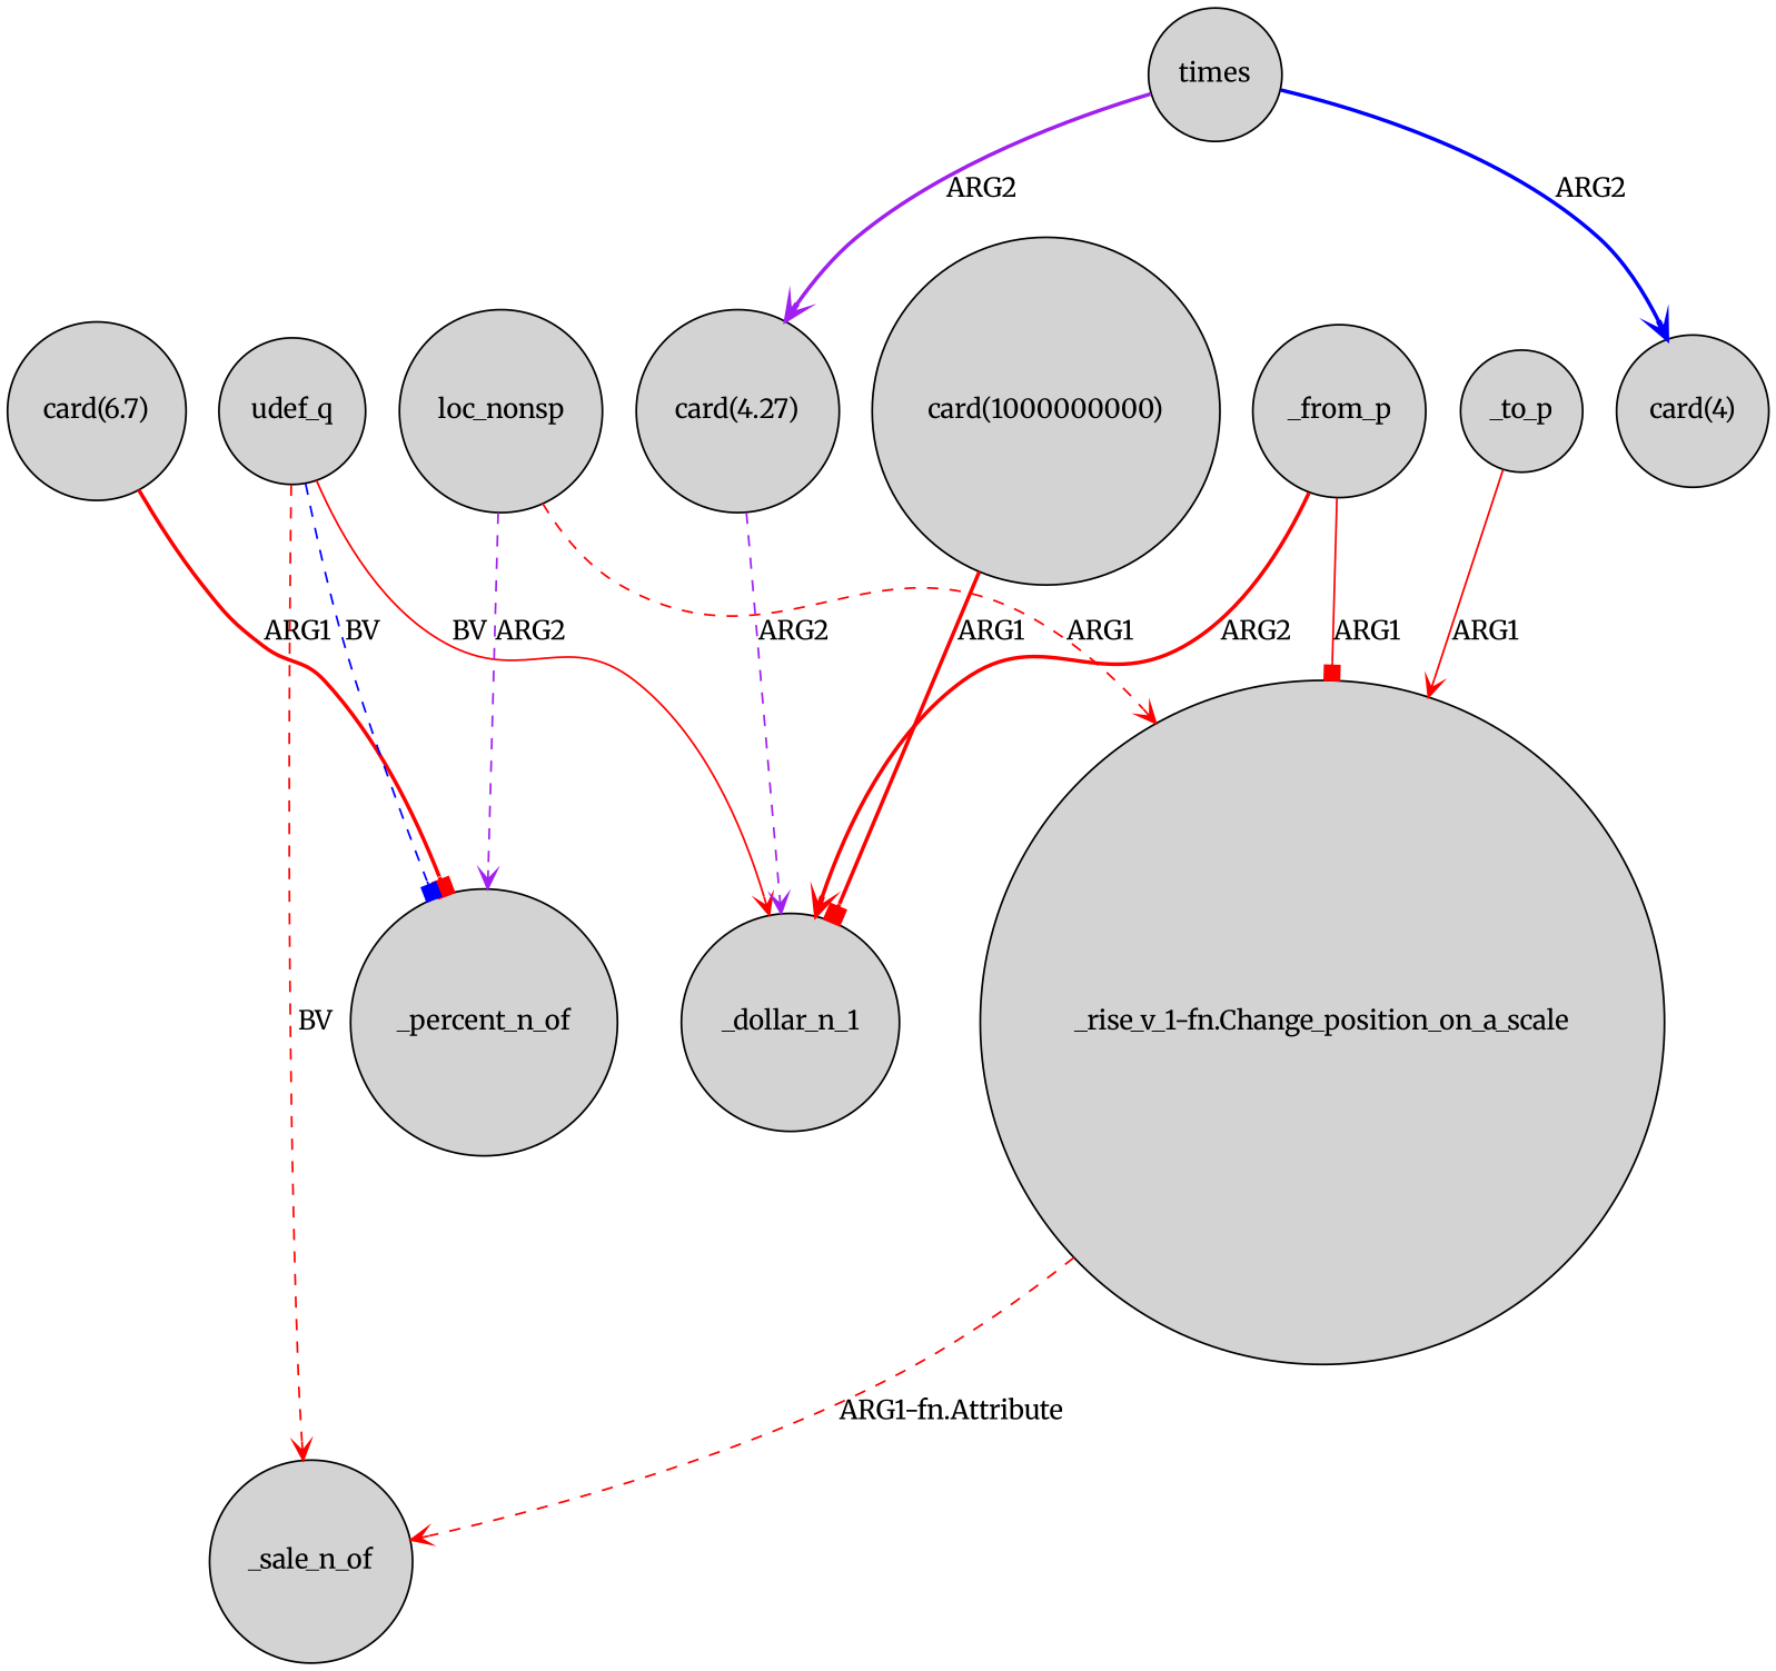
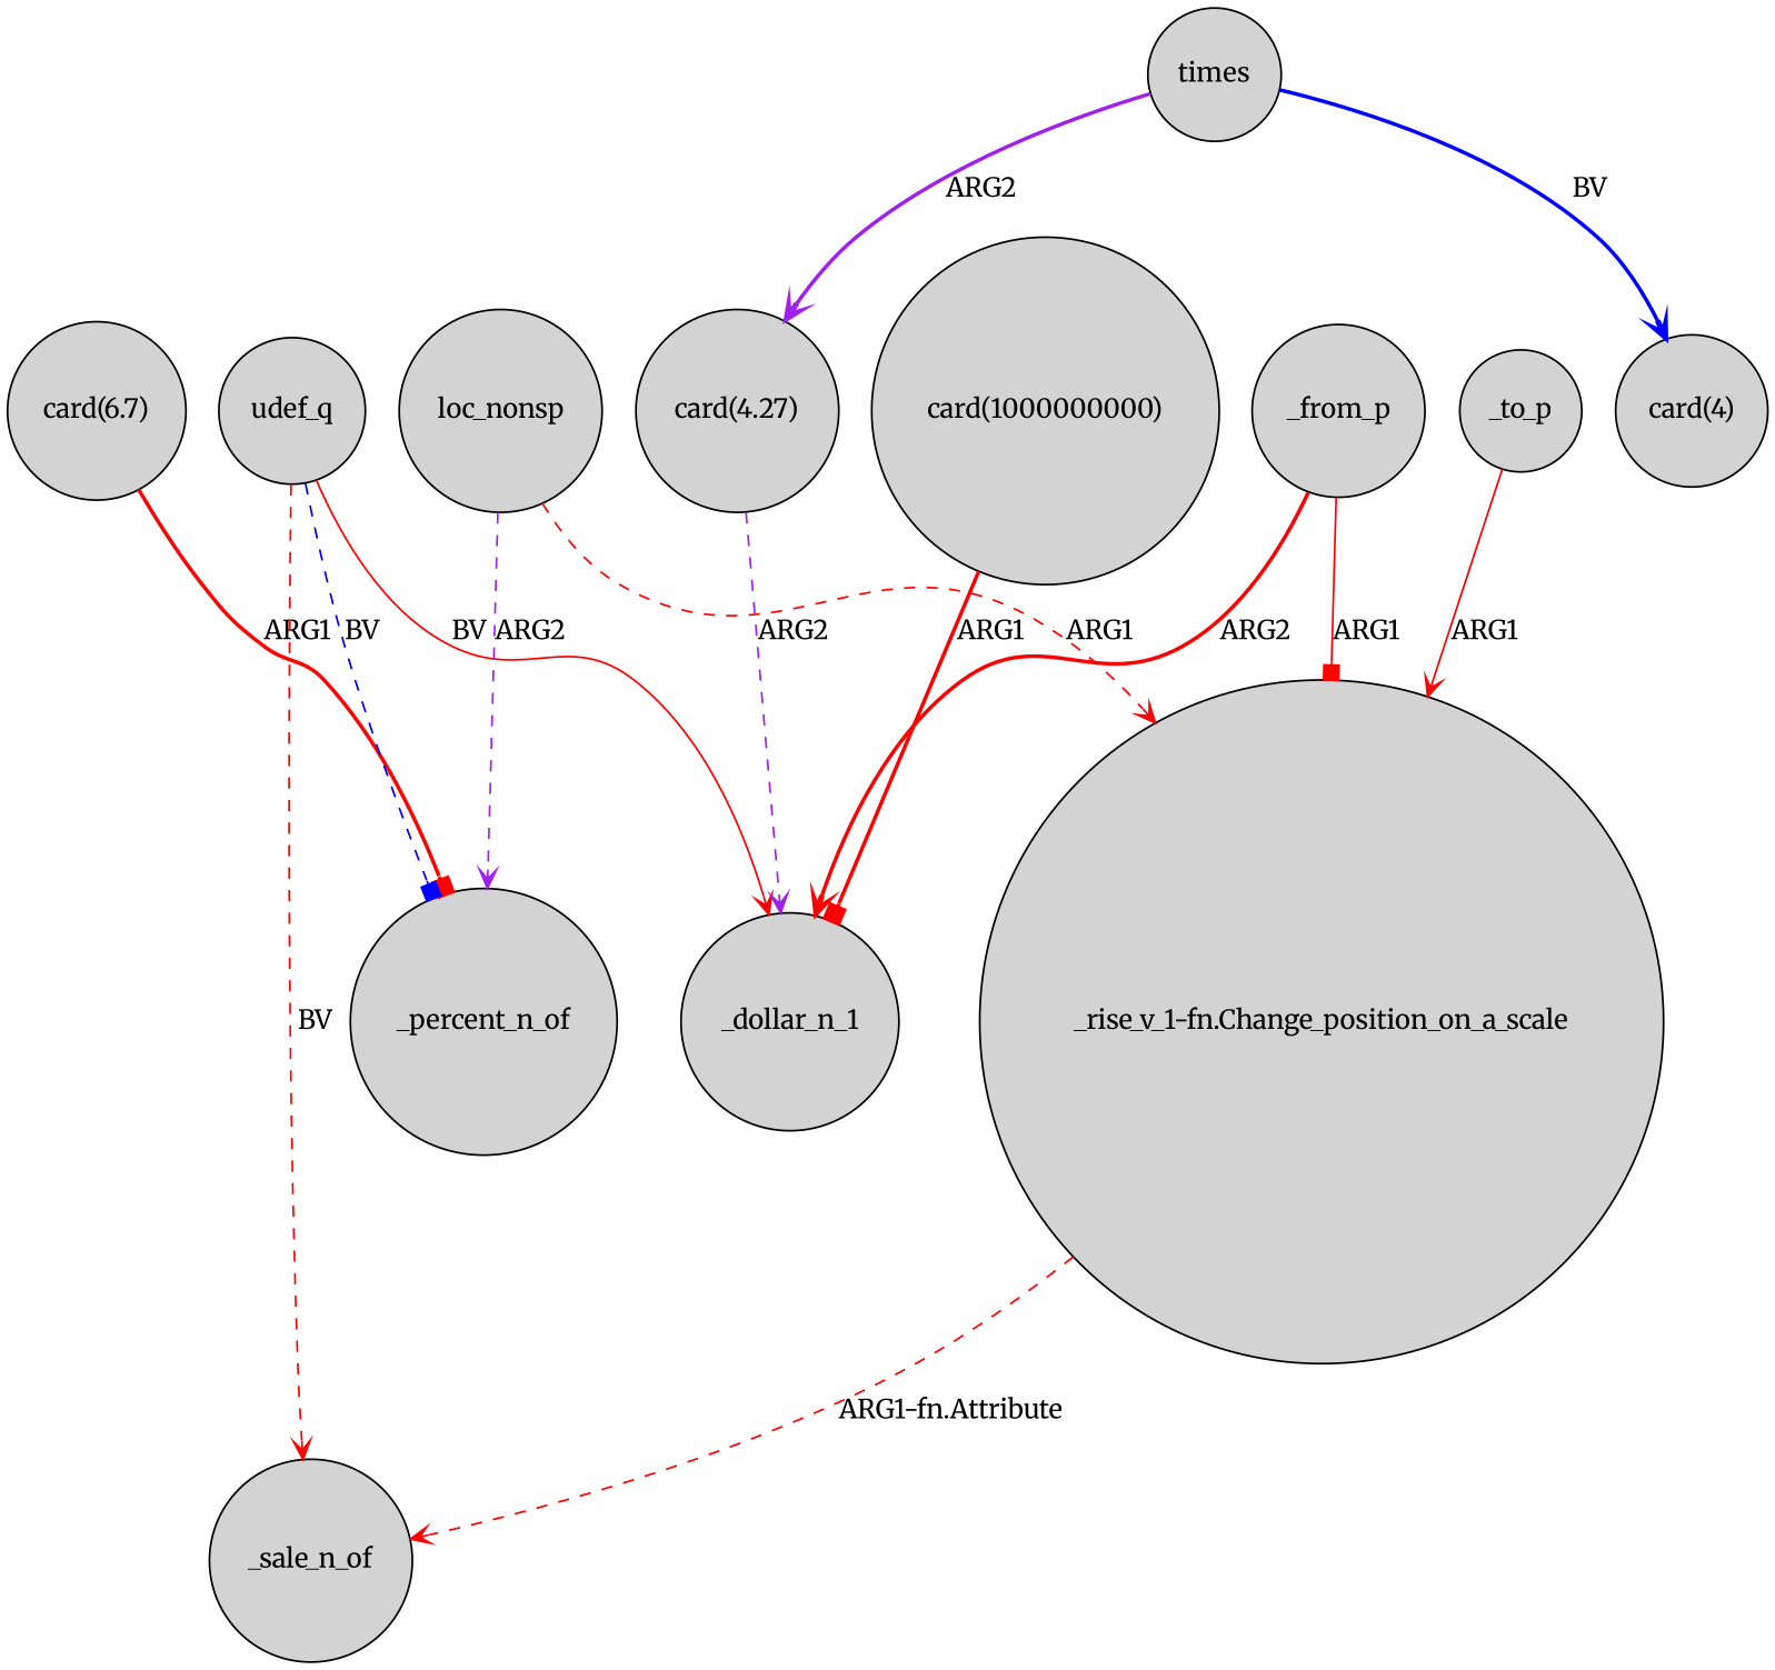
  digraph {
    fontname=Merriweather
    node [fontname=Merriweather shape=circle style=filled]
    edge [arrowhead=vee color=red fontname=Merriweather style=dashed]
    "card(6.7)"
    _percent_n_of
    "card(1000000000)"
    _dollar_n_1
    "_rise_v_1-fn.Change_position_on_a_scale"
    _sale_n_of
    udef_q
    _from_p
    _to_p
    times
    "card(4.27)"
    "card(4)"
    loc_nonsp
    "card(6.7)" -> _percent_n_of [arrowhead=box label=ARG1 style=bold]
    "card(1000000000)" -> _dollar_n_1 [arrowhead=box label=ARG1 style=bold]
    "_rise_v_1-fn.Change_position_on_a_scale" -> _sale_n_of [label="ARG1-fn.Attribute"]
    udef_q -> _percent_n_of [arrowhead=box color=blue label=BV]
    udef_q -> _dollar_n_1 [label=BV style=solid]
    udef_q -> _sale_n_of [label=BV]
    _from_p -> _dollar_n_1 [label=ARG2 style=bold]
    _from_p -> "_rise_v_1-fn.Change_position_on_a_scale" [arrowhead=box label=ARG1 style=solid]
    _to_p -> "_rise_v_1-fn.Change_position_on_a_scale" [label=ARG1 style=solid]
    times -> "card(4.27)" [color=purple label=ARG2 style=bold]
-   times -> "card(4)" [color=blue label=ARG2 style=bold]
+   times -> "card(4)" [color=blue label=BV style=bold]
    "card(4.27)" -> _dollar_n_1 [color=purple label=ARG2]
    loc_nonsp -> _percent_n_of [color=purple label=ARG2]
    loc_nonsp -> "_rise_v_1-fn.Change_position_on_a_scale" [label=ARG1]
  }
